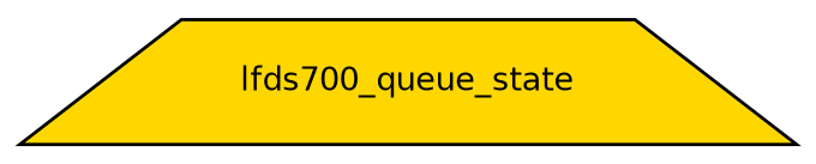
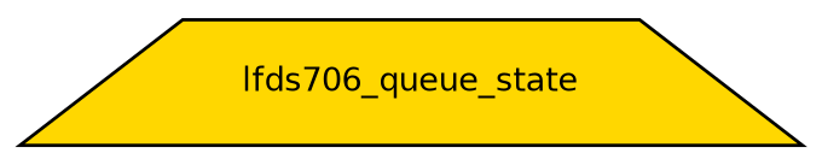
  digraph {
    rankdir=LR
-   n1 [color=black fillcolor=gold fontname=Helvetica fontsize=10 height=0.2 label=lfds700_queue_state shape=trapezium style=filled width=0.4]
+   n1 [color=black fillcolor=gold fontname=Helvetica fontsize=10 height=0.2 label=lfds706_queue_state shape=trapezium style=filled width=0.4]
  }
